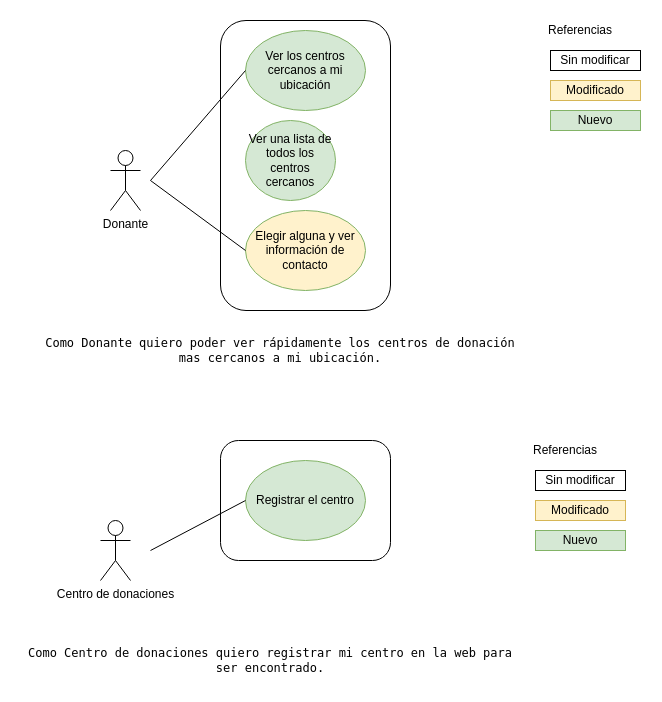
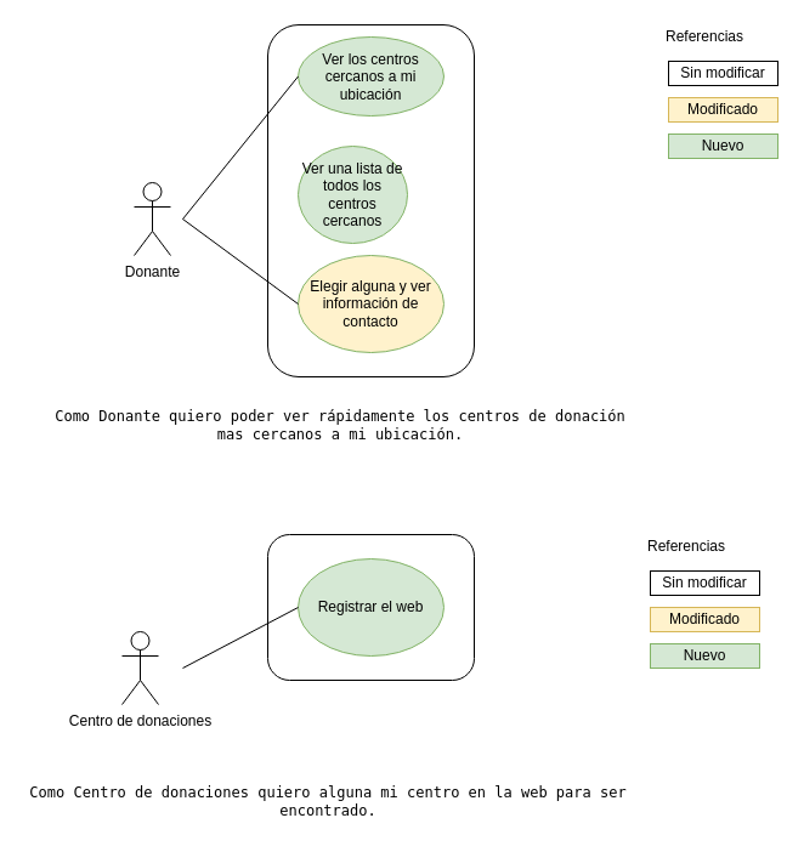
  <mxCell id="0" />
  <mxCell id="1" parent="0" />
  <mxCell id="2" value="Donante" style="shape=umlActor;verticalLabelPosition=bottom;verticalAlign=top;html=1;outlineConnect=0;" vertex="1" parent="1"><mxGeometry x="110" y="150" width="30" height="60" as="geometry" /></mxCell>
  <mxCell id="3" value="Centro de donaciones" style="shape=umlActor;verticalLabelPosition=bottom;verticalAlign=top;html=1;outlineConnect=0;" vertex="1" parent="1"><mxGeometry x="100" y="520" width="30" height="60" as="geometry" /></mxCell>
  <mxCell id="4" value="" style="rounded=1;whiteSpace=wrap;html=1;" vertex="1" parent="1"><mxGeometry x="220" y="20" width="170" height="290" as="geometry" /></mxCell>
  <mxCell id="5" value="&lt;p&gt;&lt;code&gt;Como Donante quiero poder ver rápidamente los centros de donación mas cercanos a mi ubicación.&lt;/code&gt;&lt;/p&gt;" style="text;html=1;strokeColor=none;fillColor=none;align=center;verticalAlign=middle;whiteSpace=wrap;rounded=0;" vertex="1" parent="1"><mxGeometry x="30" y="330" width="500" height="40" as="geometry" /></mxCell>
- <mxCell id="6" value="Ver los centros cercanos a mi ubicación" style="ellipse;whiteSpace=wrap;html=1;fillColor=#d5e8d4;strokeColor=#82b366;" vertex="1" parent="1"><mxGeometry x="245" y="30" width="120" height="80" as="geometry" /></mxCell>
+ <mxCell id="6" value="Ver los centros cercanos a mi ubicación" style="ellipse;whiteSpace=wrap;html=1;fillColor=#d5e8d4;strokeColor=#82b366;" vertex="1" parent="1"><mxGeometry x="245" y="30" width="120" height="65" as="geometry" /></mxCell>
  <mxCell id="7" value="Elegir alguna y ver información de contacto" style="ellipse;whiteSpace=wrap;html=1;fillColor=#fff2cc;strokeColor=#82b366;" vertex="1" parent="1"><mxGeometry x="245" y="210" width="120" height="80" as="geometry" /></mxCell>
  <mxCell id="8" value="" style="endArrow=none;html=1;entryX=0;entryY=0.5;entryDx=0;entryDy=0;" edge="1" parent="1" target="7"><mxGeometry width="50" height="50" relative="1" as="geometry"><mxPoint x="150" y="180" as="sourcePoint" /><mxPoint x="210" y="150" as="targetPoint" /></mxGeometry></mxCell>
  <mxCell id="9" value="" style="endArrow=none;html=1;entryX=0;entryY=0.5;entryDx=0;entryDy=0;" edge="1" parent="1" target="6"><mxGeometry width="50" height="50" relative="1" as="geometry"><mxPoint x="150" y="180" as="sourcePoint" /><mxPoint x="200" y="120" as="targetPoint" /></mxGeometry></mxCell>
  <mxCell id="10" value="Sin modificar" style="rounded=0;whiteSpace=wrap;html=1;" vertex="1" parent="1"><mxGeometry x="550" y="50" width="90" height="20" as="geometry" /></mxCell>
  <mxCell id="11" value="Referencias" style="text;html=1;strokeColor=none;fillColor=none;align=center;verticalAlign=middle;whiteSpace=wrap;rounded=0;" vertex="1" parent="1"><mxGeometry x="560" y="20" width="40" height="20" as="geometry" /></mxCell>
  <mxCell id="12" value="Modificado" style="rounded=0;whiteSpace=wrap;html=1;fillColor=#fff2cc;strokeColor=#d6b656;" vertex="1" parent="1"><mxGeometry x="550" y="80" width="90" height="20" as="geometry" /></mxCell>
  <mxCell id="13" value="Nuevo" style="rounded=0;whiteSpace=wrap;html=1;fillColor=#d5e8d4;strokeColor=#82b366;" vertex="1" parent="1"><mxGeometry x="550" y="110" width="90" height="20" as="geometry" /></mxCell>
  <mxCell id="14" value="" style="rounded=1;whiteSpace=wrap;html=1;" vertex="1" parent="1"><mxGeometry x="220" y="440" width="170" height="120" as="geometry" /></mxCell>
- <mxCell id="15" value="Registrar el centro" style="ellipse;whiteSpace=wrap;html=1;fillColor=#d5e8d4;strokeColor=#82b366;" vertex="1" parent="1"><mxGeometry x="245" y="460" width="120" height="80" as="geometry" /></mxCell>
+ <mxCell id="15" value="Registrar el web" style="ellipse;whiteSpace=wrap;html=1;fillColor=#d5e8d4;strokeColor=#82b366;" vertex="1" parent="1"><mxGeometry x="245" y="460" width="120" height="80" as="geometry" /></mxCell>
  <mxCell id="16" value="" style="endArrow=none;html=1;entryX=0;entryY=0.5;entryDx=0;entryDy=0;" edge="1" target="15" parent="1"><mxGeometry width="50" height="50" relative="1" as="geometry"><mxPoint x="150" y="550" as="sourcePoint" /><mxPoint x="200" y="490" as="targetPoint" /></mxGeometry></mxCell>
- <mxCell id="17" value="&lt;p&gt;&lt;code&gt;Como Centro de donaciones quiero registrar mi centro en la web para ser encontrado.&lt;/code&gt;&lt;/p&gt;" style="text;html=1;strokeColor=none;fillColor=none;align=center;verticalAlign=middle;whiteSpace=wrap;rounded=0;" vertex="1" parent="1"><mxGeometry x="20" y="640" width="500" height="40" as="geometry" /></mxCell>
+ <mxCell id="17" value="&lt;p&gt;&lt;code&gt;Como Centro de donaciones quiero alguna mi centro en la web para ser encontrado.&lt;/code&gt;&lt;/p&gt;" style="text;html=1;strokeColor=none;fillColor=none;align=center;verticalAlign=middle;whiteSpace=wrap;rounded=0;" vertex="1" parent="1"><mxGeometry x="20" y="640" width="500" height="40" as="geometry" /></mxCell>
  <mxCell id="18" value="Ver una lista de todos los centros cercanos" style="ellipse;whiteSpace=wrap;html=1;fillColor=#d5e8d4;strokeColor=#82b366;" vertex="1" parent="1"><mxGeometry x="245" y="120" width="90" height="80" as="geometry" /></mxCell>
  <mxCell id="19" value="Sin modificar" style="rounded=0;whiteSpace=wrap;html=1;" vertex="1" parent="1"><mxGeometry x="535" y="470" width="90" height="20" as="geometry" /></mxCell>
  <mxCell id="20" value="Referencias" style="text;html=1;strokeColor=none;fillColor=none;align=center;verticalAlign=middle;whiteSpace=wrap;rounded=0;" vertex="1" parent="1"><mxGeometry x="545" y="440" width="40" height="20" as="geometry" /></mxCell>
  <mxCell id="21" value="Modificado" style="rounded=0;whiteSpace=wrap;html=1;fillColor=#fff2cc;strokeColor=#d6b656;" vertex="1" parent="1"><mxGeometry x="535" y="500" width="90" height="20" as="geometry" /></mxCell>
  <mxCell id="22" value="Nuevo" style="rounded=0;whiteSpace=wrap;html=1;fillColor=#d5e8d4;strokeColor=#82b366;" vertex="1" parent="1"><mxGeometry x="535" y="530" width="90" height="20" as="geometry" /></mxCell>
